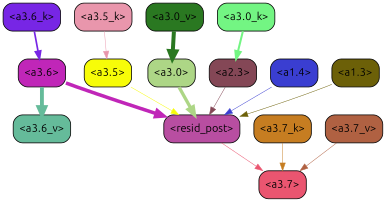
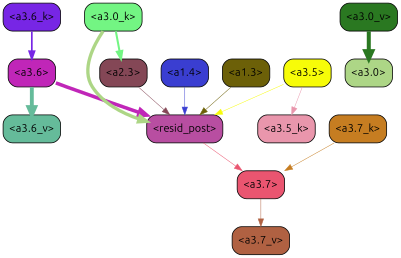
  strict digraph {
    fontname=Ubuntu
    splines=true
    node [color=black fontname=Ubuntu shape=box style="filled, rounded"]
    edge [fontname=Ubuntu penwidth=0.6]
    "<a3.7>" [fillcolor="#ea5570"]
    "<resid_post>" [fillcolor="#b84ea1"]
    "<a3.6>" [fillcolor="#c026b8"]
    "<a3.6_v>" [fillcolor="#65bb9a"]
    "<a3.5>" [fillcolor="#f7fc08"]
    "<a3.0>" [fillcolor="#add686"]
    "<a2.3>" [fillcolor="#844756"]
    "<a1.4>" [fillcolor="#3a3ed1"]
    "<a1.3>" [fillcolor="#6c6008"]
    "<a3.7_k>" [fillcolor="#c67d21"]
    "<a3.6_k>" [fillcolor="#7726e5"]
    "<a3.5_k>" [fillcolor="#e996ac"]
    "<a3.0_k>" [fillcolor="#73f583"]
    "<a3.7_v>" [fillcolor="#b06142"]
    "<a3.0_v>" [fillcolor="#2a7821"]
    "<resid_post>" -> "<a3.7>" [color="#ea5570" penwidth=0.6239100098609924]
    "<a3.6>" -> "<resid_post>" [color="#c026b8" penwidth=4.569062113761902]
    "<a3.6>" -> "<a3.6_v>" [color="#65bb9a" penwidth=4.981305837631226]
    "<a3.5>" -> "<resid_post>" [color="#f7fc08"]
-   "<a3.0>" -> "<resid_post>" [color="#add686" penwidth=4.283544182777405]
+   "<a3.0_k>" -> "<resid_post>" [color="#add686" penwidth=4.283544182777405]
    "<a2.3>" -> "<resid_post>" [color="#844756"]
    "<a1.4>" -> "<resid_post>" [color="#3a3ed1"]
    "<a1.3>" -> "<resid_post>" [color="#6c6008"]
    "<a3.7_k>" -> "<a3.7>" [color="#c67d21"]
    "<a3.6_k>" -> "<a3.6>" [color="#7726e5" penwidth=2.1760786175727844]
-   "<a3.5_k>" -> "<a3.5>" [color="#e996ac"]
+   "<a3.5>" -> "<a3.5_k>" [color="#e996ac"]
    "<a3.0_k>" -> "<a2.3>" [color="#73f583" penwidth=2.632905662059784]
-   "<a3.7_v>" -> "<a3.7>" [color="#b06142"]
+   "<a3.7>" -> "<a3.7_v>" [color="#b06142"]
    "<a3.0_v>" -> "<a3.0>" [color="#2a7821" penwidth=5.168330669403076]
  }
